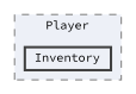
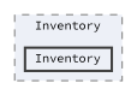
  digraph {
    compound=true
    fontname="Source Code Pro"
    n1 [color=grey25 fillcolor="#edf0f7" fontname="Source Code Pro" fontsize=10 height=0.2 label=Inventory shape=box style="filled,bold" width=0.4]
    subgraph cluster_1 {
      bgcolor="#edf0f7"
      fontsize=10
-     label=Player
+     label=Inventory
      pencolor=grey50
      style="filled,dashed"
      n1
    }
  }
